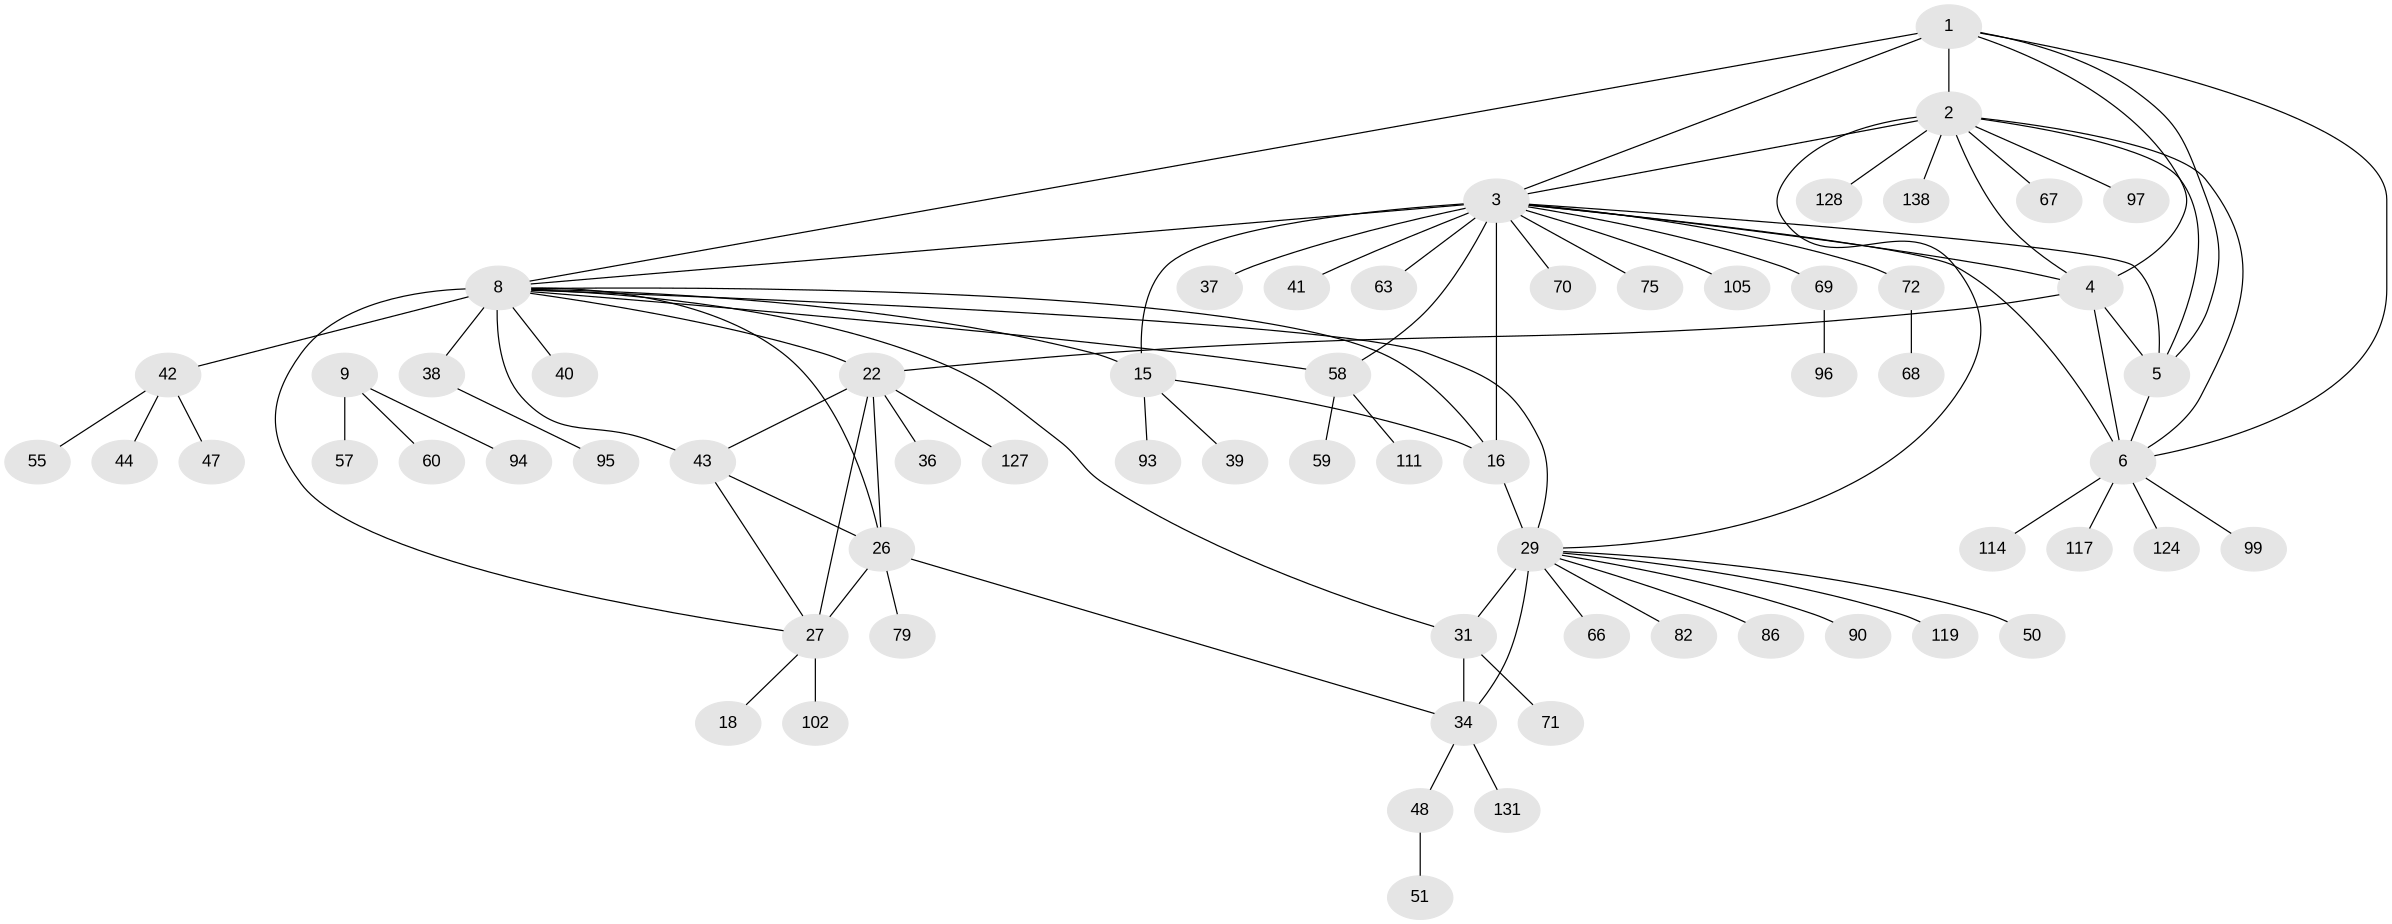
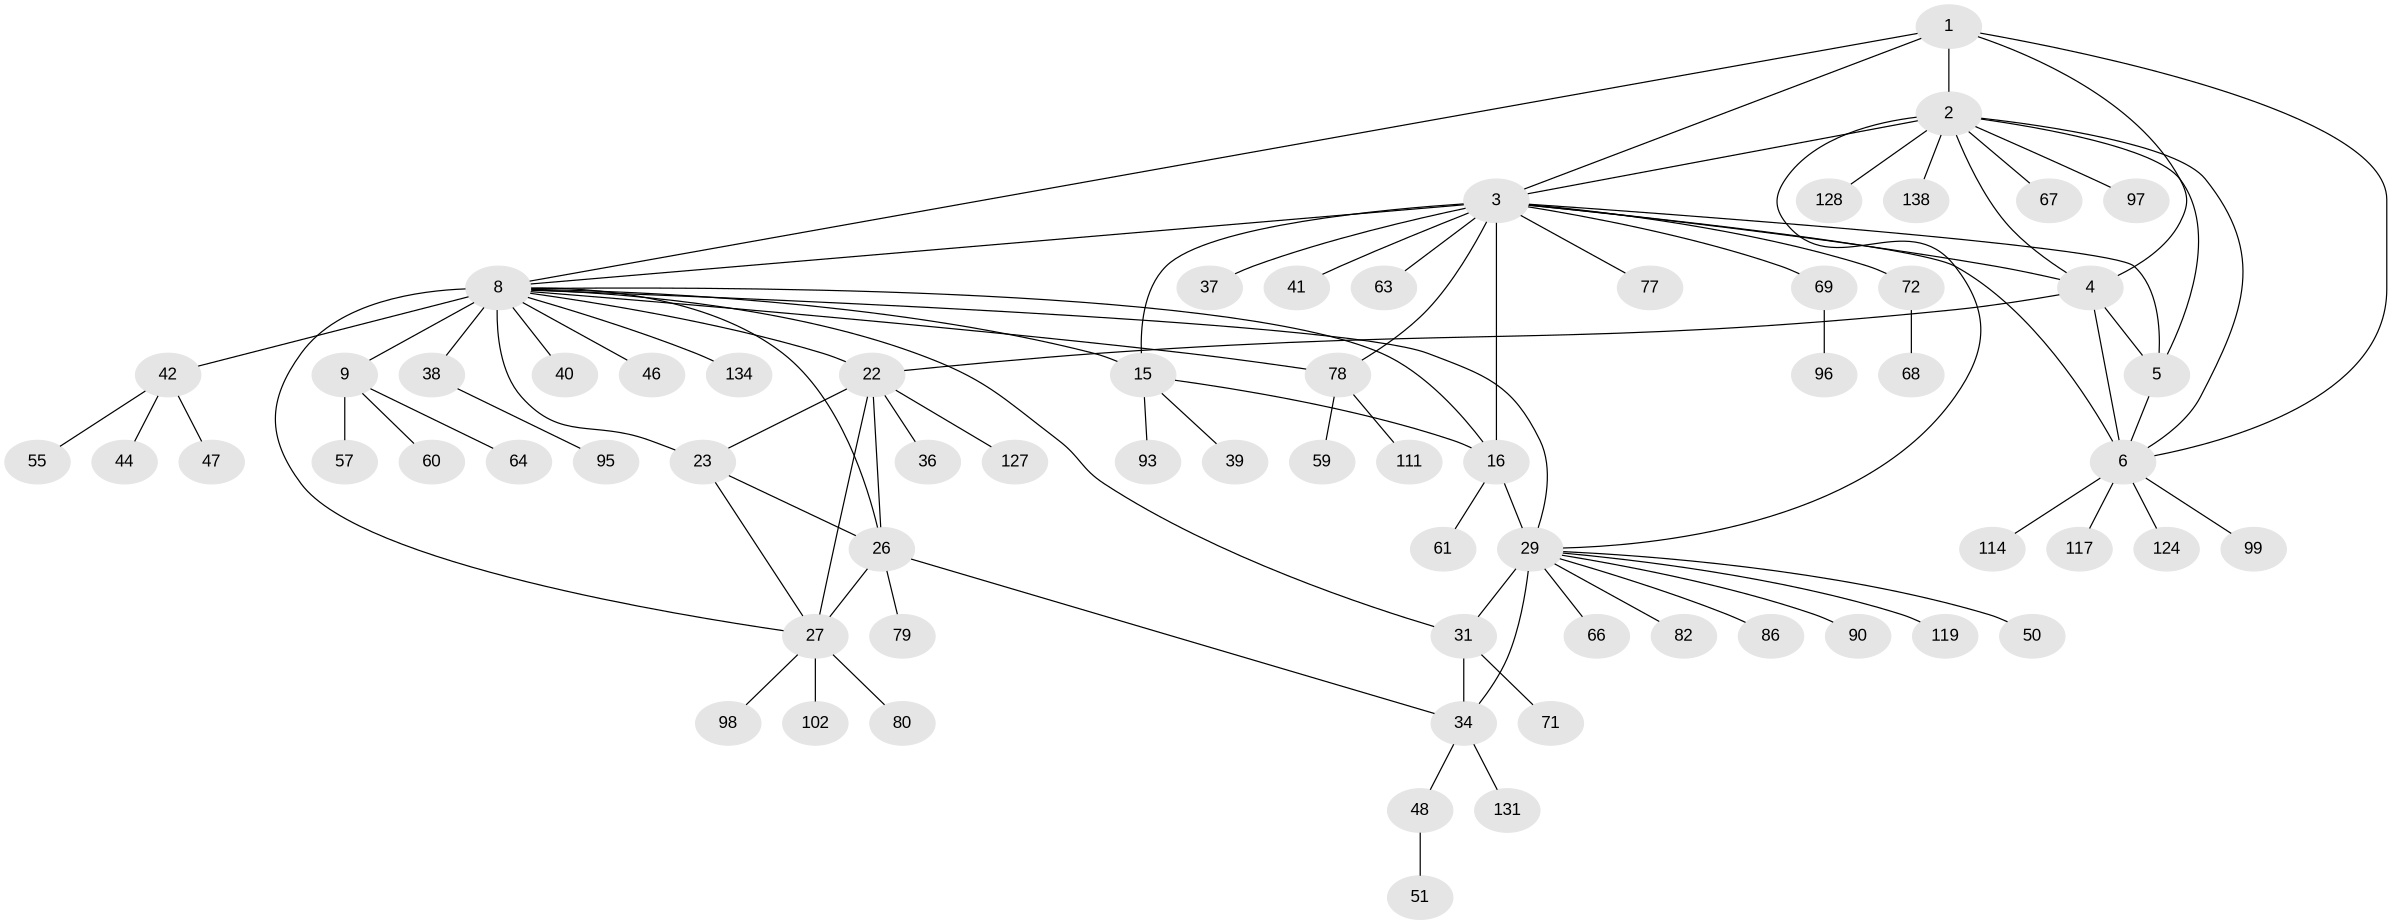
  graph {
    fontname="Liberation Sans"
    node [color=gray90 fontname="Liberation Sans" style=filled]
    edge [fontname="Liberation Sans"]
    2 [super="+49"]
    3 [super="+136+7"]
    4 [super="+45"]
    5 [super="+106+76+78"]
    6
    29 [super="+35+30+89+141"]
    67
    97
    128
    138
    1
    8 [super="+65+43+11"]
    15 [super="+139+52+103+19"]
    16 [super="+129+133"]
    37
    41
-   58
+   58 [label=78]
    63
    69 [super="+81"]
-   70
    72
-   75 [super="+137"]
-   105
+   75 [super="+137" label=77]
    22 [super="+130+24+110+25"]
    99
    114
    117
    124
    9 [super="+10+12"]
-   23 [label=43]
+   23
    26 [super="+91"]
    27
    31 [super="+32"]
    38
    40
    42 [super="+88"]
+   46
+   134
    34 [super="+71+116"]
    50
    66
    82
    86
    90
    119
    39
    93
+   61
    59
    111
    96
    68
    36 [super="+115"]
    127
    57 [super="+140"]
    60
-   94 [super="+125+126"]
+   94 [super="+125+126" label=64]
    79
-   98 [label=18]
+   80 [super="+121"]
+   98
    102
    n62 [label=71]
    95
    44
    47
    55
    48
    131
    51
    2 -- 3 [weight=2]
    2 -- 4
    2 -- 5
    2 -- 6
    2 -- 29
    2 -- 67
    2 -- 97
    2 -- 128
    2 -- 138
    3 -- 4 [weight=2]
    3 -- 5 [weight=2]
    3 -- 6 [weight=2]
    3 -- 8
    3 -- 15 [weight=9]
    3 -- 16 [weight=3]
    3 -- 37
    3 -- 41
    3 -- 58
    3 -- 63
    3 -- 69
-   3 -- 70
    3 -- 72
    3 -- 75
-   3 -- 105
    4 -- 5
    4 -- 6
    4 -- 22 [weight=2]
    5 -- 6
    6 -- 99
    6 -- 114
    6 -- 117
    6 -- 124
    29 -- 31 [weight=9]
    29 -- 34 [weight=3]
    29 -- 50
    29 -- 66
    29 -- 82
    29 -- 86
    29 -- 90
    29 -- 119
    1 -- 2
    1 -- 3 [weight=2]
    1 -- 4
-   1 -- 5
    1 -- 6
    1 -- 8
    8 -- 29
    8 -- 15
    8 -- 16
    8 -- 58
    8 -- 22 [weight=4]
+   8 -- 9 [weight=12]
    8 -- 23
    8 -- 26
    8 -- 27
    8 -- 31
    8 -- 38
    8 -- 40
    8 -- 42
+   8 -- 46
+   8 -- 134
    15 -- 16 [weight=3]
    15 -- 39
    15 -- 93
    16 -- 29
+   16 -- 61
    58 -- 59
    58 -- 111
    69 -- 96
    72 -- 68
    22 -- 23 [weight=3]
    22 -- 26 [weight=3]
    22 -- 27 [weight=3]
    22 -- 36
    22 -- 127
    9 -- 57
    9 -- 60
    9 -- 94
    23 -- 26
    23 -- 27
    26 -- 27
    26 -- 34
    26 -- 79
+   27 -- 80
    27 -- 98
    27 -- 102
    31 -- 34 [weight=3]
    31 -- n62
    38 -- 95
    42 -- 44
    42 -- 47
    42 -- 55
    34 -- 48
    34 -- 131
    48 -- 51
  }
